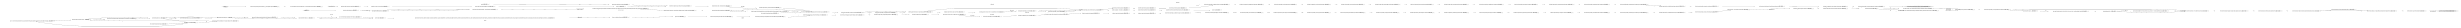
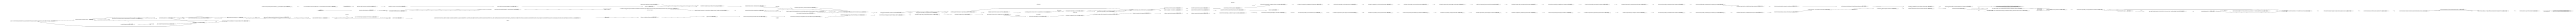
  digraph {
    fontname="Fira Sans"
    rankdir=LR
    node [fillcolor=white fontname="Fira Sans" shape=ellipse style=filled]
    edge [fontname="Fira Sans" style=bold]
    n1 [label="this.registerServiceImplementation(,storageModels)@@@69@@@['1', '1', '0']"]
    n2 [label="this.registerServiceImplementation(,new NetworkAddressAliasCache(moduleConfig))@@@70@@@['1', '1', '0']"]
    n3 [label="this.registerServiceImplementation(,new TopologyQueryService(getManager()))@@@71@@@['1', '1', '0']"]
    n4 [fillcolor=lightgray label="ApdexMetrics.setDICT(apdexThresholdConfig)@@@110@@@['1', '1', '0']"]
    n5 [label="this.registerServiceImplementation(,new TraceQueryService(getManager()))@@@74@@@['1', '1', '0']"]
    n6 [label="this.registerServiceImplementation(,new BrowserLogQueryService(getManager()))@@@75@@@['1', '1', '0']"]
    n7 [label="this.registerServiceImplementation(,new LogQueryService(getManager()))@@@76@@@['1', '1', '0']"]
    n8 [label="this.registerServiceImplementation(,new MockSourceReceiver())@@@21@@@['0', '0', '1']"]
    n9 [label="MockWorkerInstancesService instancesService = new MockWorkerInstancesService()@@@22@@@['1', '1', '1']"]
    n10 [label="this.registerServiceImplementation(,instancesService)@@@24@@@['0', '0', '1']"]
    n11 [label="this.registerServiceImplementation(,instancesService)@@@23@@@['1', '1', '1']"]
    n12 [label="this.registerServiceImplementation(,new MetadataQueryService(getManager()))@@@77@@@['1', '1', '0']"]
    n13 [label="this.registerServiceImplementation(,new AggregationQueryService(getManager()))@@@78@@@['1', '1', '0']"]
    n14 [label="moduleConfig.getGRPCThreadPoolSize() > 0@@@50@@@['1', '1', '0']" shape=diamond]
    n15 [label="grpcServer.initialize()@@@53@@@['1', '1', '0']"]
    n16 [label="grpcServer.setThreadPoolSize(moduleConfig.getGRPCThreadPoolSize())@@@51@@@['1', '1', '0']"]
    n17 [label="JettyServerConfig jettyServerConfig = JettyServerConfig.builder().host(moduleConfig.getRestHost()).port(moduleConfig.getRestPort()).contextPath(moduleConfig.getRestContextPath()).jettyIdleTimeOut(moduleConfig.getRestIdleTimeOut()).jettyAcceptorPriorityDelta(moduleConfig.getRestAcceptorPriorityDelta()).jettyMinThreads(moduleConfig.getRestMinThreads()).jettyMaxThreads(moduleConfig.getRestMaxThreads()).jettyAcceptQueueSize(moduleConfig.getRestAcceptQueueSize()).jettyHttpMaxRequestHeaderSize(moduleConfig.getHttpMaxRequestHeaderSize()).build()@@@54@@@['1', '1', '0']"]
    n18 [label="this.registerServiceImplementation(,new MetadataQueryService(getManager()))@@@36@@@['0', '0', '1']"]
    n19 [label="this.registerServiceImplementation(,new AggregationQueryService(getManager()))@@@37@@@['0', '0', '1']"]
    n20 [label="this.registerServiceImplementation(,new AlarmQueryService(getManager()))@@@38@@@['0', '0', '1']"]
-   n21 [label="Exception e@@@11@@@['0', '0', '1']" shape=diamond]
    n22 [label="throw new ModuleStartException(e.getMessage(),e)@@@12@@@['0', '0', '1']"]
    n23 [label="this.registerServiceImplementation(,new MeterSystem(getManager()))@@@14@@@['0', '0', '1']"]
    n24 [label="this.registerServiceImplementation(,new ProfileTaskQueryService(getManager(),moduleConfig))@@@41@@@['0', '0', '1']"]
    n25 [label="this.registerServiceImplementation(,new ProfileTaskCache(getManager(),moduleConfig))@@@42@@@['0', '0', '1']"]
    n26 [label="this.registerServiceImplementation(,new CommandService(getManager()))@@@43@@@['0', '0', '1']"]
    n27 [label="this.registerServiceImplementation(,storageModels)@@@28@@@['0', '0', '1']"]
    n28 [label="this.registerServiceImplementation(,new NetworkAddressAliasCache(moduleConfig))@@@29@@@['0', '0', '1']"]
    n29 [label="this.registerServiceImplementation(,new TopologyQueryService(getManager()))@@@30@@@['0', '0', '1']"]
    n30 [label="this.registerServiceImplementation(,new RemoteSenderService(getManager()))@@@25@@@['1', '1', '1']"]
    n31 [label="this.registerServiceImplementation(,storageModels)@@@26@@@['0', '0', '1']"]
    n32 [label="AnnotationScan oalDisable = new AnnotationScan()@@@26@@@['1', '1', '0']"]
    n33 [label="this.registerServiceImplementation(,storageModels)@@@27@@@['0', '0', '1']"]
    n34 [label="oalDisable.registerListener(DisableRegister.INSTANCE)@@@27@@@['1', '1', '0']"]
    n35 [label="metricsStreamProcessor.setL1FlushPeriod(moduleConfig.getL1FlushPeriod())@@@105@@@['1', '1', '0']"]
    n36 [label="metricsStreamProcessor.setStorageSessionTimeout(moduleConfig.getStorageSessionTimeout())@@@106@@@['1', '1', '0']"]
    n37 [label="metricsStreamProcessor.setMetricsDataTTL(moduleConfig.getMetricsDataTTL())@@@107@@@['0', '1', '0']"]
    n38 [label="TopNStreamProcessor.getInstance().setTopNWorkerReportCycle(moduleConfig.getTopNReportPeriod())@@@108@@@['1', '1', '0']"]
    n39 [label="throw new ModuleStartException(e.getMessage(),e)@@@15@@@['1', '1', '0']"]
    n40 [label="this.registerServiceImplementation(,new DownSamplingConfigService(Collections.emptyList()))@@@17@@@['1', '1', '1']"]
    n41 [label="this.registerServiceImplementation(,new MockGRPCHandlerRegister())@@@18@@@['1', '1', '1']"]
    n42 [label="this.registerServiceImplementation(,new OALEngineLoaderService(getManager()))@@@45@@@['0', '0', '1']"]
    n43 [label="this.registerServiceImplementation(,new UITemplateManagementService(getManager()))@@@46@@@['0', '0', '1']"]
    n44 [fillcolor=lightgray label="this.registerServiceImplementation(,new EventQueryService(getManager()))@@@47@@@['0', '0', '1']"]
    n45 [label="endpointNameGrouping.setEndpointGroupingRule4Openapi(new EndpointGroupingRuleReader4Openapi(\"openapi-definitions\").read())@@@11@@@['1', '1', '0']"]
    n46 [label="this.registerServiceImplementation(,instancesService)@@@64@@@['1', '1', '0']"]
    n47 [label="this.registerServiceImplementation(,instancesService)@@@65@@@['1', '1', '0']"]
    n48 [label="this.registerServiceImplementation(,new RemoteSenderService(getManager()))@@@66@@@['1', '1', '0']"]
    n49 [label="oalDisable.registerListener(new DisableRegister.SingleDisableScanListener())@@@28@@@['1', '1', '0']"]
    n50 [label="oalDisable.scan()@@@30@@@['1', '1', '0']"]
    n51 [label="moduleConfig.isEnableEndpointNameGroupingByOpenapi()@@@10@@@['1', '1', '0']" shape=diamond]
    n52 [label="apdexThresholdConfig = new ApdexThresholdConfig(this)@@@109@@@['1', '1', '0']"]
    n53 [label="scopeScan.registerListener(new DefaultScopeDefine.Listener())@@@7@@@['0', '0', '1']"]
    n54 [label="scopeScan.scan()@@@9@@@['0', '0', '1']"]
    n55 [label="this.registerServiceImplementation(,new CommandService(getManager()))@@@85@@@['1', '1', '0']"]
    n56 [label="oalEngineLoaderService = new OALEngineLoaderService(getManager())@@@86@@@['1', '1', '0']"]
    n57 [label="this.registerServiceImplementation(,oalEngineLoaderService)@@@87@@@['1', '1', '0']"]
    n58 [label="this.registerServiceImplementation(,new ProfileTaskQueryService(getManager(),moduleConfig))@@@83@@@['1', '1', '0']"]
    n59 [label="this.registerServiceImplementation(,new ProfileTaskCache(getManager(),moduleConfig))@@@84@@@['1', '1', '0']"]
    n60 [label="throw new ModuleStartException(e.getMessage(),e)@@@33@@@['1', '1', '0']"]
    n61 [label="moduleConfig.isGRPCSslEnabled()@@@35@@@['1', '1', '0']" shape=diamond]
    n62 [label="grpcServer = new GRPCServer(moduleConfig.getGRPCHost(),moduleConfig.getGRPCPort(),moduleConfig.getGRPCSslCertChainPath(),moduleConfig.getGRPCSslKeyPath())@@@36@@@['1', '1', '0']"]
    n63 [label="grpcServer = new GRPCServer(moduleConfig.getGRPCHost(),moduleConfig.getGRPCPort())@@@39@@@['1', '1', '0']"]
    n64 [label="this.registerServiceImplementation(,new AlarmQueryService(getManager()))@@@79@@@['1', '1', '0']"]
    n65 [label="this.registerServiceImplementation(,new MockComponentLibraryCatalogService())@@@20@@@['1', '1', '1']"]
-   n66 [fillcolor=lightgray label="prepare['0', '0', '1']" shape=diamond]
    n67 [label="this.registerServiceImplementation(,new NamingControl(50,50,150,new EndpointNameGrouping()))@@@3@@@['0', '0', '1']"]
    n68 [label="MockStreamAnnotationListener streamAnnotationListener = new MockStreamAnnotationListener(getManager())@@@4@@@['0', '0', '1']"]
    n69 [label="metricsStreamProcessor.setEnableDatabaseSession(moduleConfig.isEnableDatabaseSession())@@@104@@@['1', '1', '0']"]
    n70 [fillcolor=lightgray label="prepare['0', '1', '0']" shape=diamond]
    n71 [label="moduleConfig.isActiveExtraModelColumns()@@@3@@@['1', '1', '0']" shape=diamond]
    n72 [label="EndpointNameGrouping endpointNameGrouping = new EndpointNameGrouping()@@@6@@@['1', '1', '0']"]
    n73 [label="DefaultScopeDefine.activeExtraModelColumns()@@@4@@@['1', '1', '0']"]
    n74 [label="throw new ModuleStartException(\"Metric TTL should be at least 2 days, current value is \" + moduleConfig.getMetricsDataTTL())@@@98@@@['0', '1', '0']"]
    n75 [label="moduleConfig.getRecordDataTTL() < 2@@@100@@@['0', '1', '0']" shape=diamond]
    n76 [label="final MetricsStreamProcessor metricsStreamProcessor = MetricsStreamProcessor.getInstance()@@@103@@@['1', '1', '0']"]
    n77 [label="throw new ModuleStartException(\"Record TTL should be at least 2 days, current value is \" + moduleConfig.getRecordDataTTL())@@@101@@@['0', '1', '0']"]
    n78 [label="annotationScan.registerListener(new StreamAnnotationListener(getManager()))@@@88@@@['1', '1', '0']"]
    n79 [label="moduleConfig.isGRPCSslEnabled()@@@89@@@['1', '1', '0']" shape=diamond]
    n80 [label="this.remoteClientManager = new RemoteClientManager(getManager(),moduleConfig.getRemoteTimeout(),moduleConfig.getGRPCSslTrustedCAPath())@@@90@@@['1', '1', '0']"]
    n81 [label="this.remoteClientManager = new RemoteClientManager(getManager(),moduleConfig.getRemoteTimeout())@@@93@@@['1', '1', '0']"]
    n82 [label="this.registerServiceImplementation(,new TopNRecordsQueryService(getManager()))@@@39@@@['0', '0', '1']"]
    n83 [label="jettyServer = new JettyServer(jettyServerConfig)@@@55@@@['1', '1', '0']"]
    n84 [label="moduleConfig.getMetricsDataTTL() < 2@@@97@@@['0', '1', '0']" shape=diamond]
    n85 [label="this.registerServiceImplementation(,new ProfileTaskMutationService(getManager()))@@@40@@@['0', '0', '1']"]
    n86 [label="this.registerServiceImplementation(,new MetricsMetadataQueryService())@@@72@@@['1', '1', '0']"]
    n87 [label="this.registerServiceImplementation(,new MetricsQueryService(getManager()))@@@73@@@['1', '1', '0']"]
    n88 [label="this.registerServiceImplementation(,new MockJettyHandlerRegister())@@@19@@@['0', '0', '1']"]
    n89 [label="grpcServer.setMaxMessageSize(moduleConfig.getMaxMessageSize())@@@45@@@['1', '1', '0']"]
    n90 [label="moduleConfig.getGRPCThreadPoolQueueSize() > 0@@@47@@@['1', '1', '0']" shape=diamond]
    n91 [label="grpcServer.setThreadPoolQueueSize(moduleConfig.getGRPCThreadPoolQueueSize())@@@48@@@['1', '1', '0']"]
    n92 [label="endpointNameGroupingRuleWatcher = new EndpointNameGroupingRuleWatcher(this,endpointNameGrouping)@@@9@@@['1', '1', '0']"]
    n93 [label="this.registerServiceImplementation(,new NamingControl(moduleConfig.getServiceNameMaxLength(),moduleConfig.getInstanceNameMaxLength(),moduleConfig.getEndpointNameMaxLength(),endpointNameGrouping))@@@7@@@['1', '1', '0']"]
    n94 [label="this.registerServiceImplementation(,remoteClientManager)@@@95@@@['1', '1', '0']"]
    n95 [label="this.registerServiceImplementation(,new UITemplateManagementService(getManager()))@@@96@@@['1', '1', '0']"]
    n96 [label="AnnotationScan scopeScan = new AnnotationScan()@@@6@@@['0', '0', '1']"]
    n97 [label="this.registerServiceImplementation(,new GRPCHandlerRegisterImpl(grpcServer))@@@59@@@['1', '1', '0']"]
    n98 [label="this.registerServiceImplementation(,new JettyHandlerRegisterImpl(jettyServer))@@@60@@@['1', '1', '0']"]
    n99 [label="this.registerServiceImplementation(,new ComponentLibraryCatalogService())@@@61@@@['1', '1', '0']"]
    n100 [label="CoreModuleConfig moduleConfig = new CoreModuleConfig()@@@15@@@['0', '0', '1']"]
    n101 [label="this.registerServiceImplementation(,new MockRemoteClientManager(getManager(),0))@@@44@@@['0', '0', '1']"]
+   n102 [label="IOException|StorageException e@@@32@@@['1', '1', '0']" shape=diamond]
    n103 [label="this.registerServiceImplementation(,new ProfileTaskMutationService(getManager()))@@@82@@@['1', '1', '0']"]
    n104 [label="moduleConfig.getMaxMessageSize() > 0@@@44@@@['1', '1', '0']" shape=diamond]
    n105 [label="this.registerServiceImplementation(,storageModels)@@@67@@@['1', '1', '0']"]
    n106 [label="this.registerServiceImplementation(,storageModels)@@@68@@@['1', '1', '0']"]
    n107 [label="this.registerServiceImplementation(,receiver)@@@62@@@['1', '1', '0']"]
    n108 [label="WorkerInstancesService instancesService = new WorkerInstancesService()@@@63@@@['1', '1', '0']"]
    n109 [label="this.registerServiceImplementation(,new TopNRecordsQueryService(getManager()))@@@80@@@['1', '1', '0']"]
    n110 [label="this.registerServiceImplementation(,new EventQueryService(getManager()))@@@81@@@['1', '1', '0']"]
    n111 [label="this.registerServiceImplementation(,new MetricsMetadataQueryService())@@@31@@@['0', '0', '1']"]
    n112 [label="this.registerServiceImplementation(,new MetricsQueryService(getManager()))@@@32@@@['0', '0', '1']"]
    n113 [label="this.registerServiceImplementation(,new TraceQueryService(getManager()))@@@33@@@['0', '0', '1']"]
    n114 [label="this.registerServiceImplementation(,new LogQueryService(getManager()))@@@35@@@['0', '0', '1']"]
    n115 [label="this.registerServiceImplementation(,new BrowserLogQueryService(getManager()))@@@34@@@['0', '0', '1']"]
    n116 [label="annotationScan.registerListener(streamAnnotationListener)@@@5@@@['0', '0', '1']"]
    n117 [label="jettyServer.initialize()@@@56@@@['1', '1', '0']"]
    n118 [label="moduleConfig.getMaxConcurrentCallsPerConnection() > 0@@@41@@@['1', '1', '0']" shape=diamond]
    n119 [label="grpcServer.setMaxConcurrentCallsPerConnection(moduleConfig.getMaxConcurrentCallsPerConnection())@@@42@@@['1', '1', '0']"]
    n120 [label="this.registerServiceImplementation(,new DownSamplingConfigService(moduleConfig.getDownsampling()))@@@58@@@['1', '1', '0']"]
    n121 [label="this.registerServiceImplementation(,new ConfigService(moduleConfig))@@@57@@@['1', '1', '0']"]
    n122 [label="this.registerServiceImplementation(,new ConfigService(moduleConfig))@@@16@@@['0', '0', '1']"]
    n1 -> n2
    n2 -> n3
    n3 -> n86
    n5 -> n6
    n6 -> n7
    n7 -> n12
    n8 -> n9
    n9 -> n10 [label=instancesService style=solid]
    n9 -> n11 [label=true style=dotted]
    n9 -> n11 [label=instancesService style=solid]
    n9 -> n11
    n10 -> n30
    n11 -> n10
    n11 -> n30
    n12 -> n13
    n13 -> n64
    n14 -> n15
    n14 -> n16 [label=true style=dotted]
    n14 -> n16
    n15 -> n17
    n16 -> n15
    n17 -> n83 [label=jettyServerConfig style=solid]
    n17 -> n83
    n18 -> n19
    n19 -> n20
    n20 -> n82
-   n21 -> n22
-   n21 -> n22 [label=true style=dotted]
    n22 -> n23
    n23 -> n100
    n24 -> n25
    n25 -> n26
    n26 -> n101
    n27 -> n28
    n28 -> n29
    n29 -> n111
    n30 -> n31
    n30 -> n32
    n31 -> n33
    n32 -> n34
    n33 -> n27
    n34 -> n49
    n35 -> n36
    n36 -> n37
    n36 -> n38
    n37 -> n38
    n38 -> n52
    n39 -> n40
    n40 -> n41
    n41 -> n65
    n41 -> n88
    n42 -> n43
    n43 -> n44
    n45 -> n40
    n46 -> n47
    n47 -> n48
    n48 -> n105
    n49 -> n50
    n51 -> n40
    n51 -> n45
    n51 -> n45 [label=true style=dotted]
    n52 -> n4
    n52 -> n4 [label=apdexThresholdConfig style=solid]
    n53 -> n54
    n54 -> n23
    n55 -> n56
    n56 -> n57
    n56 -> n57 [label=oalEngineLoaderService style=solid]
    n57 -> n42 [label=0 style=dashed]
    n57 -> n78
    n58 -> n59
    n59 -> n55
    n60 -> n61
    n61 -> n62 [label=true style=dotted]
    n61 -> n62
    n61 -> n63 [label=false style=dotted]
    n61 -> n63
    n62 -> n97 [label=grpcServer style=solid]
    n62 -> n118
    n63 -> n97 [label=grpcServer style=solid]
    n63 -> n118
    n64 -> n109
    n65 -> n8
    n65 -> n30
-   n66 -> n67
    n67 -> n68
    n68 -> n116 [label=streamAnnotationListener style=solid]
    n68 -> n116
    n69 -> n35
    n70 -> n71
    n71 -> n72
    n71 -> n73
    n71 -> n73 [label=true style=dotted]
    n72 -> n92 [label=endpointNameGrouping style=solid]
    n72 -> n93
    n72 -> n93 [label=endpointNameGrouping style=solid]
    n73 -> n72
    n74 -> n75
    n75 -> n76
    n75 -> n77 [label=true style=dotted]
    n75 -> n77
    n76 -> n69
    n77 -> n76
    n78 -> n43 [label=0 style=dashed]
    n78 -> n79
    n79 -> n80 [label=true style=dotted]
    n79 -> n80
    n79 -> n81 [label=false style=dotted]
    n79 -> n81
    n80 -> n94 [label=remoteClientManager style=solid]
    n80 -> n94
    n81 -> n94
    n81 -> n94 [label=remoteClientManager style=solid]
    n82 -> n85
    n83 -> n98 [label=jettyServer style=solid]
    n83 -> n117
    n84 -> n74 [label=true style=dotted]
    n84 -> n74
    n85 -> n24
    n86 -> n87
    n87 -> n5
    n88 -> n65
    n89 -> n90
    n90 -> n14
    n90 -> n91
    n90 -> n91 [label=true style=dotted]
    n91 -> n14
    n92 -> n51
    n93 -> n92
    n94 -> n95
    n95 -> n76
    n95 -> n84
    n96 -> n53
    n97 -> n41 [label=0 style=dashed]
    n97 -> n98
    n98 -> n88 [label=0 style=dashed]
    n98 -> n99
    n99 -> n65 [label=0 style=dashed]
    n99 -> n107
    n100 -> n24 [label=moduleConfig style=solid]
    n100 -> n25 [label=moduleConfig style=solid]
    n100 -> n28 [label=moduleConfig style=solid]
    n100 -> n122
    n100 -> n122 [label=moduleConfig style=solid]
    n101 -> n42
+   n102 -> n60
+   n102 -> n60 [label=true style=dotted]
    n103 -> n58
    n104 -> n61
    n104 -> n89
    n104 -> n89 [label=true style=dotted]
    n104 -> n90
    n105 -> n106
    n106 -> n1
    n107 -> n8 [label=0 style=dashed]
    n107 -> n108
    n108 -> n9 [label=0 style=dashed]
    n108 -> n46
    n108 -> n46 [label=instancesService style=solid]
    n108 -> n47 [label=instancesService style=solid]
    n109 -> n110
    n110 -> n103
    n111 -> n112
    n112 -> n113
    n113 -> n115
    n114 -> n18
    n115 -> n114
    n116 -> n96
    n117 -> n121
    n118 -> n104
    n118 -> n119
    n118 -> n119 [label=true style=dotted]
    n119 -> n104
    n120 -> n40 [label=0 style=dashed]
    n120 -> n97
    n121 -> n120
    n122 -> n40
  }
